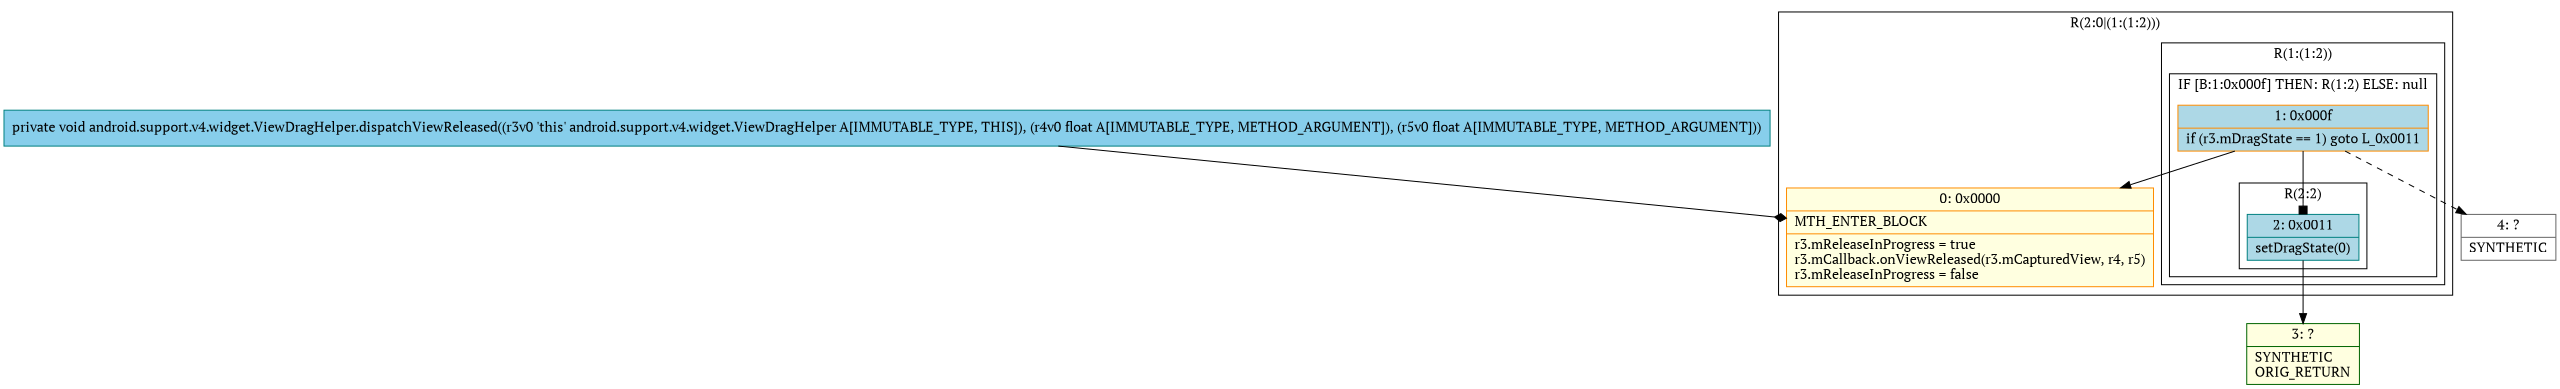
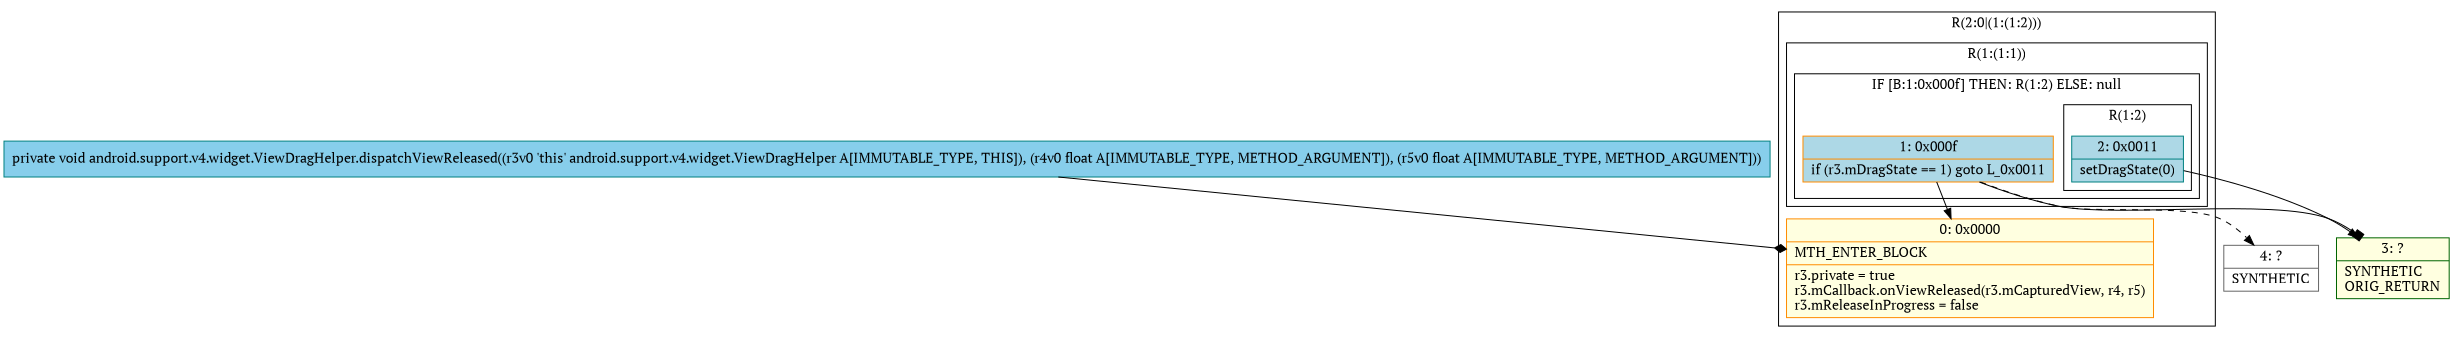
  digraph {
    fontname="PT Serif"
    node [color=teal fillcolor=lightblue fontname="PT Serif" shape=record style=filled]
    edge [arrowhead=normal fontname="PT Serif"]
    n1 [label="{2\:\ 0x0011|setDragState(0)\l}"]
    n2 [color=darkorange label="{1\:\ 0x000f|if (r3.mDragState == 1) goto L_0x0011\l}"]
-   n3 [color=darkorange fillcolor=lightyellow label="{0\:\ 0x0000|MTH_ENTER_BLOCK\l|r3.mReleaseInProgress = true\lr3.mCallback.onViewReleased(r3.mCapturedView, r4, r5)\lr3.mReleaseInProgress = false\l}"]
+   n3 [color=darkorange fillcolor=lightyellow label="{0\:\ 0x0000|MTH_ENTER_BLOCK\l|r3.private = true\lr3.mCallback.onViewReleased(r3.mCapturedView, r4, r5)\lr3.mReleaseInProgress = false\l}"]
    n4 [color=darkgreen fillcolor=lightyellow label="{3\:\ ?|SYNTHETIC\lORIG_RETURN\l}"]
    n5 [color=gray40 fillcolor=white label="{4\:\ ?|SYNTHETIC\l}"]
    n6 [fillcolor=skyblue label="{private void android.support.v4.widget.ViewDragHelper.dispatchViewReleased((r3v0 'this' android.support.v4.widget.ViewDragHelper A[IMMUTABLE_TYPE, THIS]), (r4v0 float A[IMMUTABLE_TYPE, METHOD_ARGUMENT]), (r5v0 float A[IMMUTABLE_TYPE, METHOD_ARGUMENT])) }"]
    subgraph cluster_1 {
      label="R(2:0|(1:(1:2)))"
      n3
      subgraph cluster_2 {
-       label="R(1:(1:2))"
+       label="R(1:(1:1))"
        subgraph cluster_3 {
          label="IF [B:1:0x000f] THEN: R(1:2) ELSE: null"
          n2
          subgraph cluster_4 {
-           label="R(2:2)"
+           label="R(1:2)"
            n1
          }
        }
      }
    }
    n1 -> n4
-   n2 -> n1 [arrowhead=box]
+   n2 -> n4 [arrowhead=box]
    n2 -> n3
    n2 -> n5 [style=dashed]
    n6 -> n3 [arrowhead=diamond]
  }
